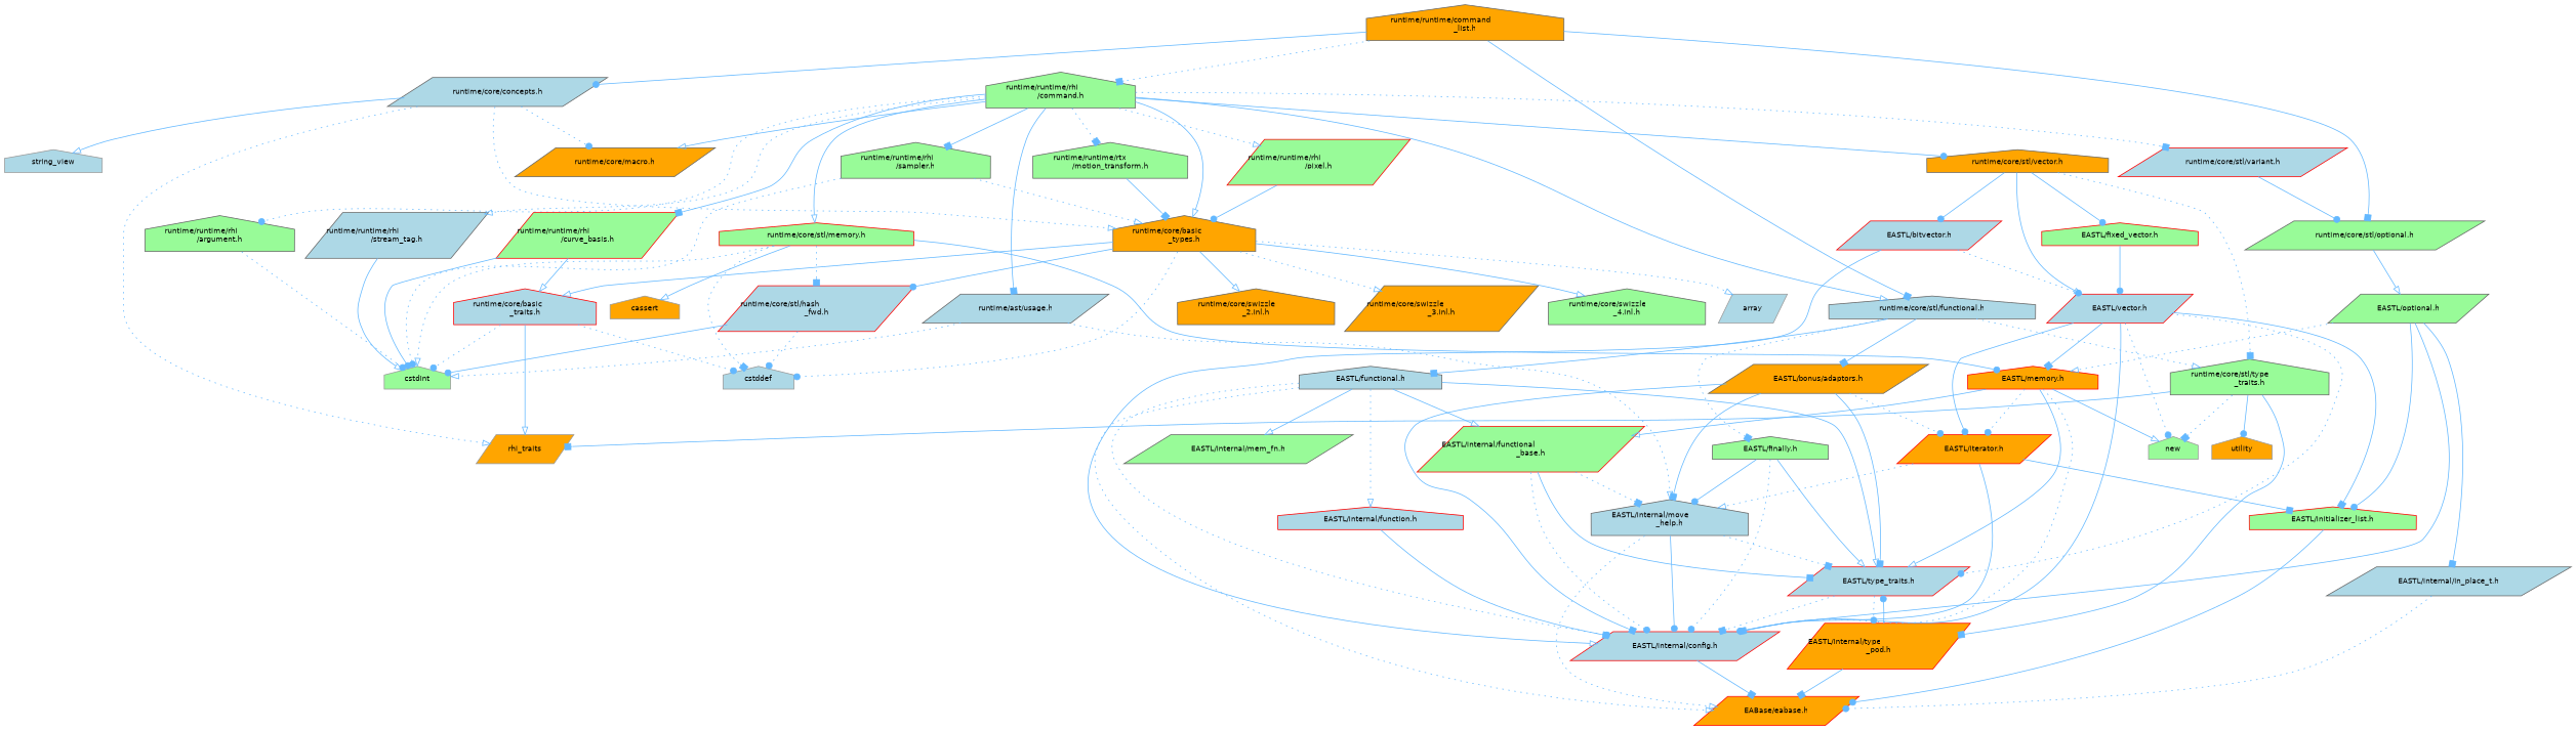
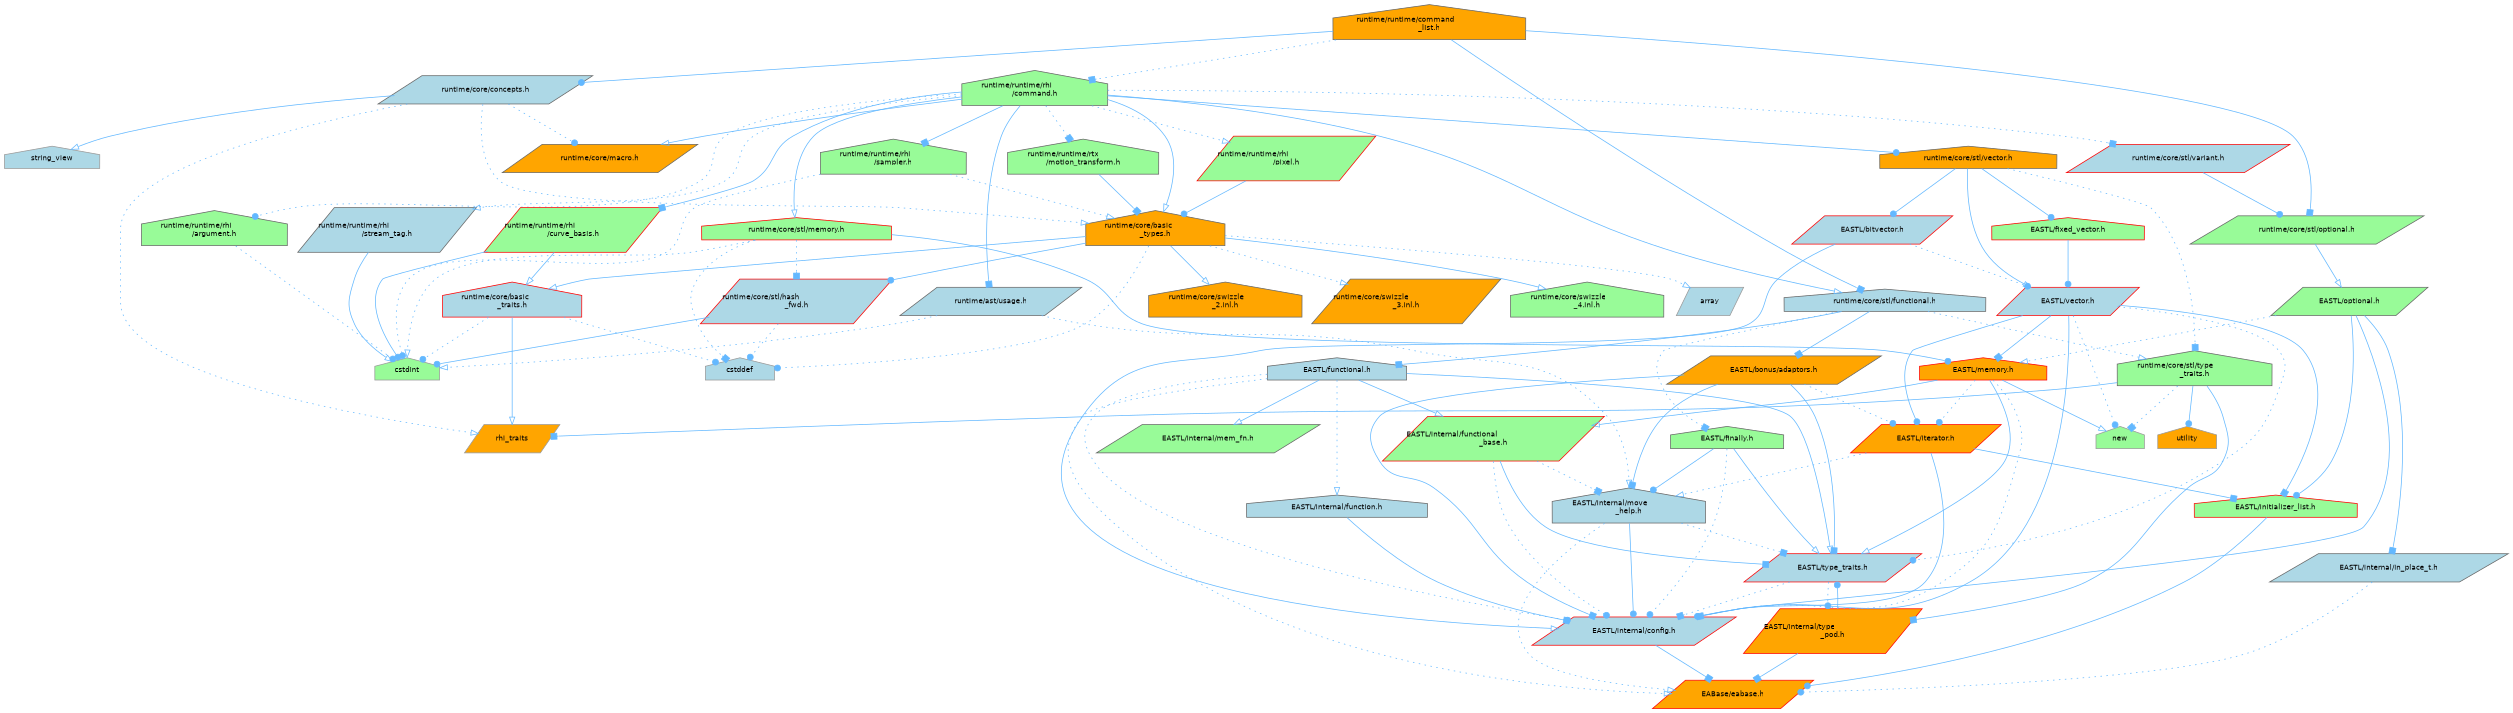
  digraph {
    node [color=grey40 fillcolor=lightblue fontname=Helvetica fontsize=10 shape=house style=filled]
    edge [arrowhead=onormal color=steelblue1 fontname=Helvetica fontsize=10 labelfontname=Helvetica labelfontsize=10 style=solid]
    n1 [color=gray40 fillcolor=orange fontcolor=black height=0.2 label="runtime/runtime/command\l_list.h" width=0.4]
    n2 [height=0.2 label="runtime/core/concepts.h" shape=parallelogram width=0.4]
    n3 [fillcolor=palegreen height=0.2 label="runtime/core/stl/optional.h" shape=parallelogram width=0.4]
    n4 [height=0.2 label="runtime/core/stl/functional.h" width=0.4]
    n5 [fillcolor=palegreen height=0.2 label="runtime/runtime/rhi\l/command.h" width=0.4]
    n6 [color=grey60 fillcolor=orange height=0.2 label=rhi_traits shape=parallelogram width=0.4]
    n7 [color=grey60 height=0.2 label=string_view width=0.4]
    n8 [fillcolor=orange height=0.2 label="runtime/core/macro.h" shape=parallelogram width=0.4]
    n9 [fillcolor=orange height=0.2 label="runtime/core/basic\l_types.h" width=0.4]
    n10 [fillcolor=palegreen height=0.2 label="EASTL/optional.h" shape=parallelogram width=0.4]
    n11 [fillcolor=palegreen height=0.2 label="runtime/core/stl/type\l_traits.h" width=0.4]
    n12 [fillcolor=palegreen height=0.2 label="EASTL/finally.h" width=0.4]
    n13 [height=0.2 label="EASTL/functional.h" width=0.4]
    n14 [fillcolor=orange height=0.2 label="EASTL/bonus/adaptors.h" shape=parallelogram width=0.4]
    n15 [fillcolor=orange height=0.2 label="runtime/core/stl/vector.h" width=0.4]
    n16 [color=red fillcolor=palegreen height=0.2 label="runtime/core/stl/memory.h" width=0.4]
    n17 [color=red height=0.2 label="runtime/core/stl/variant.h" shape=parallelogram width=0.4]
    n18 [height=0.2 label="runtime/ast/usage.h" shape=parallelogram width=0.4]
    n19 [color=red fillcolor=palegreen height=0.2 label="runtime/runtime/rhi\l/pixel.h" shape=parallelogram width=0.4]
    n20 [height=0.2 label="runtime/runtime/rhi\l/stream_tag.h" shape=parallelogram width=0.4]
    n21 [fillcolor=palegreen height=0.2 label="runtime/runtime/rhi\l/sampler.h" width=0.4]
    n22 [fillcolor=palegreen height=0.2 label="runtime/runtime/rhi\l/argument.h" width=0.4]
    n23 [color=red fillcolor=palegreen height=0.2 label="runtime/runtime/rhi\l/curve_basis.h" shape=parallelogram width=0.4]
    n24 [fillcolor=palegreen height=0.2 label="runtime/runtime/rtx\l/motion_transform.h" width=0.4]
    n25 [color=grey60 height=0.2 label=cstddef width=0.4]
    n26 [color=grey60 height=0.2 label=array shape=parallelogram width=0.4]
    n27 [color=red height=0.2 label="runtime/core/stl/hash\l_fwd.h" shape=parallelogram width=0.4]
    n28 [color=red height=0.2 label="runtime/core/basic\l_traits.h" width=0.4]
    n29 [fillcolor=orange height=0.2 label="runtime/core/swizzle\l_2.inl.h" width=0.4]
    n30 [fillcolor=orange height=0.2 label="runtime/core/swizzle\l_3.inl.h" shape=parallelogram width=0.4]
    n31 [fillcolor=palegreen height=0.2 label="runtime/core/swizzle\l_4.inl.h" width=0.4]
    n32 [color=grey60 fillcolor=palegreen height=0.2 label=cstdint width=0.4]
    n33 [color=red height=0.2 label="EASTL/internal/config.h" shape=parallelogram width=0.4]
    n34 [color=red fillcolor=palegreen height=0.2 label="EASTL/initializer_list.h" width=0.4]
    n35 [color=red fillcolor=orange height=0.2 label="EASTL/memory.h" width=0.4]
    n36 [height=0.2 label="EASTL/internal/in_place_t.h" shape=parallelogram width=0.4]
    n37 [color=red fillcolor=orange height=0.2 label="EABase/eabase.h" shape=parallelogram width=0.4]
    n38 [color=red fillcolor=palegreen height=0.2 label="EASTL/internal/functional\l_base.h" shape=parallelogram width=0.4]
    n39 [color=red height=0.2 label="EASTL/type_traits.h" shape=parallelogram width=0.4]
    n40 [color=red fillcolor=orange height=0.2 label="EASTL/iterator.h" shape=parallelogram width=0.4]
    n41 [color=grey60 fillcolor=palegreen height=0.2 label=new width=0.4]
    n42 [height=0.2 label="EASTL/internal/move\l_help.h" width=0.4]
    n43 [color=red fillcolor=orange height=0.2 label="EASTL/internal/type\l_pod.h" shape=parallelogram width=0.4]
    n44 [color=grey60 fillcolor=orange height=0.2 label=utility width=0.4]
    n45 [fillcolor=palegreen height=0.2 label="EASTL/internal/mem_fn.h" shape=parallelogram width=0.4]
-   n46 [color=red height=0.2 label="EASTL/internal/function.h" width=0.4]
+   n46 [height=0.2 label="EASTL/internal/function.h" width=0.4]
    n47 [color=red height=0.2 label="EASTL/vector.h" shape=parallelogram width=0.4]
    n48 [color=red fillcolor=palegreen height=0.2 label="EASTL/fixed_vector.h" width=0.4]
    n49 [color=red height=0.2 label="EASTL/bitvector.h" shape=parallelogram width=0.4]
-   n50 [color=grey60 fillcolor=orange height=0.2 label=cassert width=0.4]
    n1 -> n2 [arrowhead=dot]
    n1 -> n3 [arrowhead=box]
    n1 -> n4 [arrowhead=box]
    n1 -> n5 [arrowhead=box style=dotted]
    n2 -> n6 [style=dotted]
    n2 -> n7
    n2 -> n8 [arrowhead=dot style=dotted]
    n2 -> n9 [style=dotted]
    n3 -> n10
    n4 -> n11 [style=dotted]
    n4 -> n12 [arrowhead=box style=dotted]
    n4 -> n13 [arrowhead=box]
    n4 -> n14 [arrowhead=box]
    n5 -> n4
    n5 -> n8
    n5 -> n9
    n5 -> n15 [arrowhead=dot]
    n5 -> n16
    n5 -> n17 [arrowhead=box style=dotted]
    n5 -> n18 [arrowhead=box]
    n5 -> n19 [style=dotted]
    n5 -> n20 [style=dotted]
    n5 -> n21 [arrowhead=box]
    n5 -> n22 [arrowhead=dot style=dotted]
    n5 -> n23 [arrowhead=box]
    n5 -> n24 [arrowhead=box style=dotted]
    n9 -> n25 [arrowhead=dot style=dotted]
    n9 -> n26 [style=dotted]
    n9 -> n27 [arrowhead=dot]
    n9 -> n28
    n9 -> n29
    n9 -> n30 [style=dotted]
    n9 -> n31
    n10 -> n33 [arrowhead=dot]
    n10 -> n34 [arrowhead=dot]
    n10 -> n35 [style=dotted]
    n10 -> n36 [arrowhead=box]
    n11 -> n6 [arrowhead=box]
    n11 -> n41 [arrowhead=box style=dotted]
    n11 -> n43 [arrowhead=box]
    n11 -> n44 [arrowhead=dot]
    n12 -> n33 [arrowhead=dot style=dotted]
    n12 -> n39
    n12 -> n42 [arrowhead=dot]
    n13 -> n33 [arrowhead=dot style=dotted]
    n13 -> n37 [style=dotted]
    n13 -> n38
    n13 -> n39
    n13 -> n45
    n13 -> n46 [style=dotted]
    n14 -> n33 [arrowhead=box]
    n14 -> n39 [arrowhead=box]
    n14 -> n40 [arrowhead=dot style=dotted]
    n14 -> n42 [arrowhead=box]
    n15 -> n11 [arrowhead=box style=dotted]
    n15 -> n47
    n15 -> n48 [arrowhead=dot]
    n15 -> n49 [arrowhead=dot]
    n16 -> n25 [arrowhead=box style=dotted]
    n16 -> n27 [arrowhead=box style=dotted]
    n16 -> n32 [style=dotted]
    n16 -> n35 [arrowhead=dot]
-   n16 -> n50
    n17 -> n3 [arrowhead=dot]
    n18 -> n32 [style=dotted]
    n18 -> n42 [style=dotted]
    n19 -> n9 [arrowhead=dot]
    n20 -> n32
    n21 -> n9 [style=dotted]
    n21 -> n32 [arrowhead=dot style=dotted]
    n22 -> n32 [arrowhead=dot style=dotted]
    n23 -> n28
    n23 -> n32 [arrowhead=dot]
    n24 -> n9 [arrowhead=box]
    n27 -> n25 [arrowhead=dot style=dotted]
    n27 -> n32 [arrowhead=dot]
    n28 -> n6
    n28 -> n25 [arrowhead=dot style=dotted]
    n28 -> n32 [arrowhead=dot style=dotted]
    n33 -> n37 [arrowhead=box]
    n34 -> n37 [arrowhead=dot]
    n35 -> n33 [style=dotted]
    n35 -> n38
    n35 -> n39
    n35 -> n40 [arrowhead=dot style=dotted]
    n35 -> n41
    n36 -> n37 [arrowhead=dot style=dotted]
    n38 -> n33 [arrowhead=dot style=dotted]
    n38 -> n39 [arrowhead=box]
    n38 -> n42 [arrowhead=box style=dotted]
    n39 -> n33 [arrowhead=box style=dotted]
    n39 -> n43 [arrowhead=dot style=dotted]
    n40 -> n33 [arrowhead=box]
    n40 -> n34 [arrowhead=box]
    n40 -> n42 [style=dotted]
    n42 -> n33 [arrowhead=dot]
    n42 -> n37 [style=dotted]
    n42 -> n39 [arrowhead=box style=dotted]
    n43 -> n37 [arrowhead=box]
    n43 -> n39 [arrowhead=dot]
    n46 -> n33 [arrowhead=box]
    n47 -> n33
    n47 -> n34 [arrowhead=box]
    n47 -> n35 [arrowhead=box]
    n47 -> n39 [arrowhead=dot style=dotted]
    n47 -> n40 [arrowhead=dot]
    n47 -> n41 [arrowhead=dot style=dotted]
    n48 -> n47 [arrowhead=dot]
    n49 -> n33
    n49 -> n47 [arrowhead=dot style=dotted]
  }
